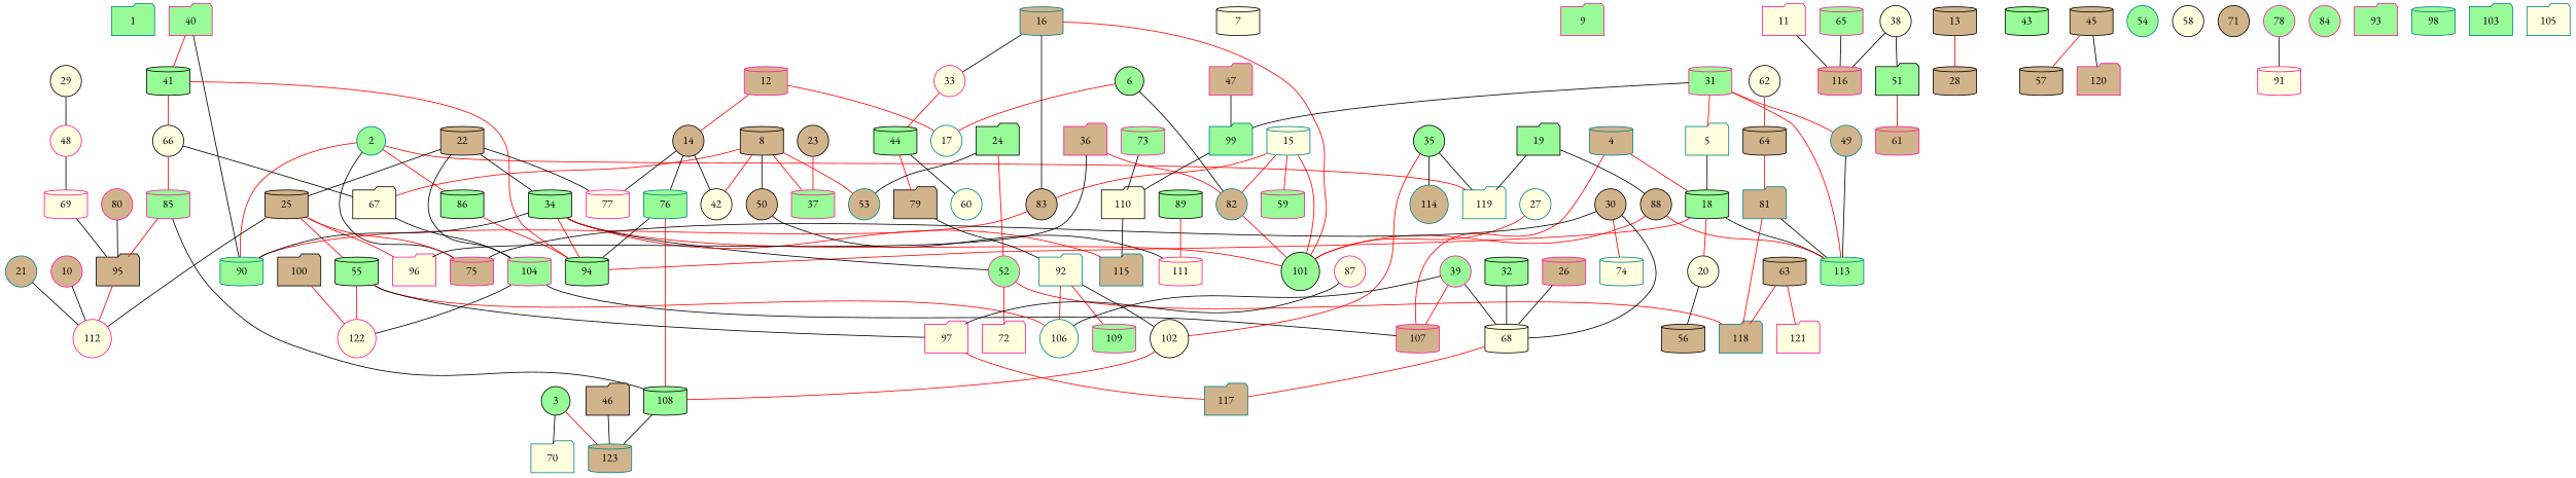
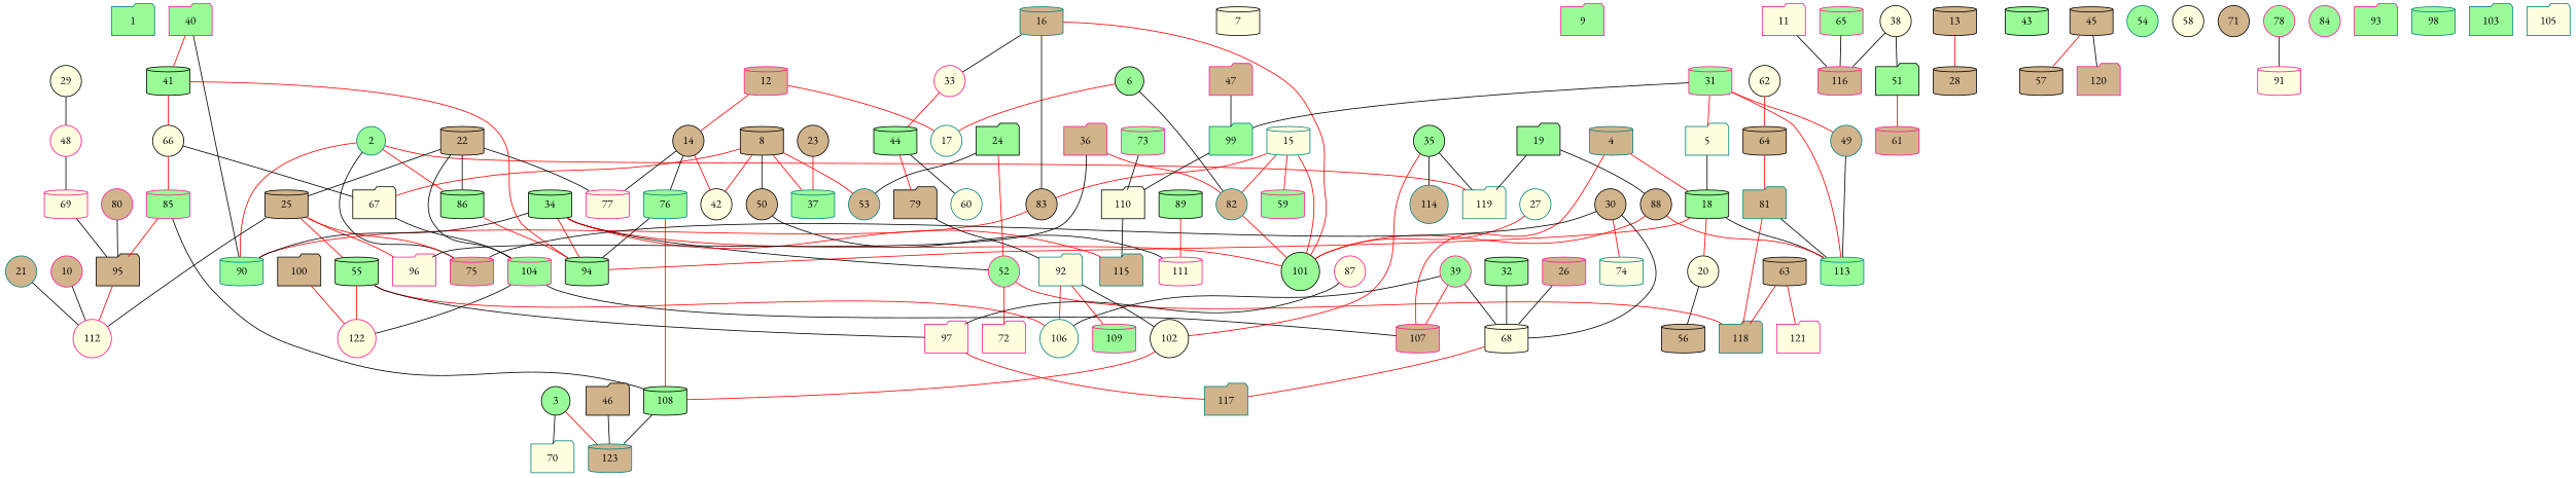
  graph {
    fontname="EB Garamond"
    node [color=black fillcolor=tan fontname="EB Garamond" shape=cylinder style=filled]
    edge [color=red fontname="EB Garamond"]
    1 [color=teal fillcolor=palegreen shape=folder]
    2 [color=teal fillcolor=palegreen shape=circle]
    75 [color=deeppink]
    86 [fillcolor=palegreen]
    90 [color=teal fillcolor=palegreen]
    119 [color=teal fillcolor=lightyellow shape=folder]
    94 [fillcolor=palegreen]
    3 [fillcolor=palegreen shape=circle]
    70 [color=teal fillcolor=lightyellow shape=folder]
    123 [color=teal]
    4 [color=teal]
    18 [fillcolor=palegreen]
    107 [color=deeppink]
    20 [fillcolor=lightyellow shape=circle]
    113 [color=teal fillcolor=palegreen]
    5 [color=teal fillcolor=lightyellow shape=folder]
    6 [fillcolor=palegreen shape=circle]
    17 [color=teal fillcolor=lightyellow shape=circle]
    82 [color=teal shape=circle]
    101 [fillcolor=palegreen shape=circle]
    7 [fillcolor=lightyellow]
-   37 [color=deeppink fillcolor=palegreen]
+   37 [color=teal fillcolor=palegreen]
    8
    42 [fillcolor=lightyellow shape=circle]
    50 [shape=circle]
    53 [color=teal shape=circle]
    67 [fillcolor=lightyellow shape=folder]
    111 [color=deeppink fillcolor=lightyellow]
    104 [color=deeppink fillcolor=palegreen]
    9 [color=deeppink fillcolor=palegreen shape=folder]
    10 [color=deeppink shape=circle]
    112 [color=deeppink fillcolor=lightyellow shape=circle]
    11 [color=deeppink fillcolor=lightyellow shape=folder]
    116 [color=deeppink]
    12 [color=deeppink]
    14 [shape=circle]
    76 [color=teal fillcolor=palegreen]
    77 [color=deeppink fillcolor=lightyellow]
    13
    28
    108 [fillcolor=palegreen]
    15 [color=teal fillcolor=lightyellow]
    59 [color=deeppink fillcolor=palegreen]
    83 [shape=circle]
    16 [color=teal]
    33 [color=deeppink fillcolor=lightyellow shape=circle]
    44 [fillcolor=palegreen]
    56
    19 [fillcolor=palegreen shape=folder]
    88 [shape=circle]
    81 [color=teal shape=folder]
    64
    21 [color=teal shape=circle]
    22
    25
    34 [fillcolor=palegreen]
    55 [fillcolor=palegreen]
    96 [color=deeppink fillcolor=lightyellow shape=folder]
    52 [color=deeppink fillcolor=palegreen shape=circle]
    115 [color=teal shape=folder]
    122 [color=deeppink fillcolor=lightyellow shape=circle]
    23 [shape=circle]
    24 [fillcolor=palegreen shape=folder]
    72 [color=deeppink fillcolor=lightyellow shape=folder]
    118 [color=teal shape=folder]
    106 [color=teal fillcolor=lightyellow shape=circle]
    97 [color=deeppink fillcolor=lightyellow shape=folder]
    26 [color=deeppink]
    68 [fillcolor=lightyellow]
    117 [color=teal shape=folder]
    27 [color=teal fillcolor=lightyellow shape=circle]
    29 [fillcolor=lightyellow shape=circle]
    48 [color=deeppink fillcolor=lightyellow shape=circle]
    69 [color=deeppink fillcolor=lightyellow]
    30 [shape=circle]
    74 [color=teal fillcolor=lightyellow]
    31 [color=deeppink fillcolor=palegreen]
    49 [color=teal shape=circle]
    99 [color=teal fillcolor=palegreen shape=folder]
    61 [color=deeppink]
    110 [fillcolor=lightyellow shape=folder]
    32 [fillcolor=palegreen]
    60 [color=teal fillcolor=lightyellow shape=circle]
    79 [shape=folder]
    35 [fillcolor=palegreen shape=circle]
    102 [fillcolor=lightyellow shape=circle]
    114 [color=teal shape=circle]
    36 [color=deeppink shape=folder]
    38 [fillcolor=lightyellow shape=circle]
    51 [fillcolor=palegreen shape=folder]
    39 [color=deeppink fillcolor=palegreen shape=circle]
    40 [color=deeppink fillcolor=palegreen shape=folder]
    41 [fillcolor=palegreen]
    66 [fillcolor=lightyellow shape=circle]
    85 [color=deeppink fillcolor=palegreen]
    43 [fillcolor=palegreen]
    92 [color=teal fillcolor=lightyellow shape=folder]
    45
    57
    120 [color=deeppink shape=folder]
    46 [shape=folder]
    47 [color=deeppink shape=folder]
    95 [shape=folder]
    54 [color=teal fillcolor=palegreen shape=circle]
    58 [fillcolor=lightyellow shape=circle]
    62 [fillcolor=lightyellow shape=circle]
    63
    121 [color=deeppink fillcolor=lightyellow shape=folder]
    65 [color=deeppink fillcolor=palegreen]
    71 [shape=circle]
    73 [color=deeppink fillcolor=palegreen]
    78 [color=deeppink fillcolor=palegreen shape=circle]
    91 [color=deeppink fillcolor=lightyellow]
    109 [color=deeppink fillcolor=palegreen]
    80 [color=deeppink shape=circle]
    84 [color=deeppink fillcolor=palegreen shape=circle]
    87 [color=deeppink fillcolor=lightyellow shape=circle]
    89 [fillcolor=palegreen]
    93 [color=deeppink fillcolor=palegreen shape=folder]
    98 [color=teal fillcolor=palegreen]
    100 [shape=folder]
    103 [color=teal fillcolor=palegreen shape=folder]
    105 [color=teal fillcolor=lightyellow shape=folder]
    2 -- 75 [color=black]
    2 -- 86
    2 -- 90
    2 -- 119
    86 -- 94
    3 -- 70 [color=black]
    3 -- 123
    4 -- 18
    4 -- 107
    18 -- 94
    18 -- 20
    18 -- 113 [color=black]
    20 -- 56 [color=black]
    5 -- 18 [color=black]
    6 -- 17
    6 -- 82 [color=black]
    82 -- 101
    8 -- 37
    8 -- 42
    8 -- 50 [color=black]
    8 -- 53
    8 -- 67
    50 -- 111 [color=black]
    67 -- 104 [color=black]
    104 -- 107 [color=black]
    104 -- 122 [color=black]
    10 -- 112 [color=black]
    11 -- 116 [color=black]
    12 -- 17
    12 -- 14
-   14 -- 42 [color=black]
+   14 -- 42
    14 -- 76 [color=black]
    14 -- 77 [color=black]
    76 -- 94 [color=black]
    76 -- 108
    13 -- 28
    108 -- 123 [color=black]
    15 -- 82
    15 -- 101
    15 -- 59
    15 -- 83
    83 -- 90
    16 -- 101
    16 -- 83 [color=black]
    16 -- 33 [color=black]
    33 -- 44
    44 -- 60 [color=black]
    44 -- 79
    19 -- 119 [color=black]
    19 -- 88 [color=black]
    88 -- 113
    88 -- 101
    81 -- 113 [color=black]
    81 -- 118
    64 -- 81
    21 -- 112 [color=black]
    22 -- 104 [color=black]
    22 -- 77 [color=black]
    22 -- 25 [color=black]
-   22 -- 34 [color=black]
+   22 -- 86 [color=black]
    25 -- 75
    25 -- 112 [color=black]
    25 -- 55
    25 -- 96
    34 -- 90 [color=black]
    34 -- 94
    34 -- 101
    34 -- 52 [color=black]
    34 -- 115
    55 -- 122
    55 -- 106
    55 -- 97 [color=black]
    52 -- 72
    52 -- 118
    23 -- 37
    24 -- 53 [color=black]
    24 -- 52
    97 -- 117
    26 -- 68 [color=black]
    68 -- 117
    27 -- 101
    29 -- 48 [color=black]
    48 -- 69 [color=black]
    69 -- 95 [color=black]
    30 -- 75 [color=black]
    30 -- 68 [color=black]
    30 -- 74
    31 -- 113
    31 -- 5
    31 -- 49
    31 -- 99 [color=black]
    49 -- 113 [color=black]
    99 -- 110 [color=black]
    110 -- 115 [color=black]
    32 -- 68 [color=black]
    79 -- 92 [color=black]
    35 -- 119 [color=black]
    35 -- 102
    35 -- 114 [color=black]
    102 -- 108
    36 -- 82
    36 -- 96 [color=black]
    38 -- 116 [color=black]
    38 -- 51 [color=black]
    51 -- 61
    39 -- 107
    39 -- 106 [color=black]
    39 -- 68 [color=black]
    40 -- 90 [color=black]
    40 -- 41
    41 -- 94
    41 -- 66
    66 -- 67 [color=black]
    66 -- 85
    85 -- 108 [color=black]
    85 -- 95
    92 -- 106
    92 -- 102 [color=black]
    92 -- 109
    45 -- 57
    45 -- 120 [color=black]
    46 -- 123 [color=black]
    47 -- 99 [color=black]
    95 -- 112
    62 -- 64
    63 -- 118
    63 -- 121
    65 -- 116 [color=black]
    73 -- 110 [color=black]
    78 -- 91 [color=black]
    80 -- 95 [color=black]
    87 -- 97 [color=black]
    89 -- 111
    100 -- 122
  }
